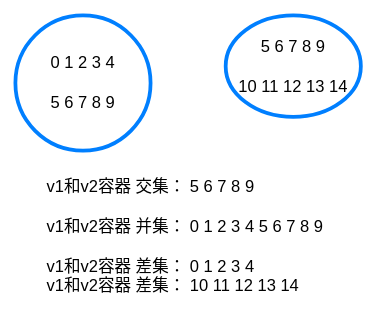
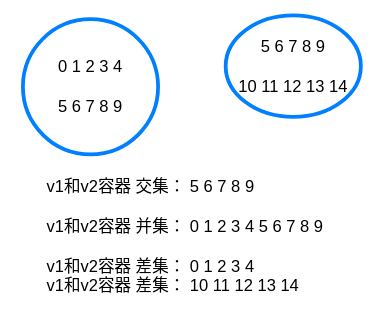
  <mxCell id="0" />
  <mxCell id="1" parent="0" />
- <mxCell id="2" value="0 1 2 3 4&lt;br&gt;&lt;br&gt;5 6 7 8 9" style="ellipse;whiteSpace=wrap;html=1;aspect=fixed;strokeColor=#007FFF;strokeWidth=5;fontSize=22;" vertex="1" parent="1"><mxGeometry x="20" y="20" width="180" height="180" as="geometry" /></mxCell>
+ <mxCell id="2" value="0 1 2 3 4&lt;br&gt;&lt;br&gt;5 6 7 8 9" style="ellipse;whiteSpace=wrap;html=1;aspect=fixed;strokeColor=#007FFF;strokeWidth=5;fontSize=22;" vertex="1" parent="1"><mxGeometry x="30" y="25" width="180" height="180" as="geometry" /></mxCell>
  <mxCell id="3" value="5 6 7 8 9&lt;br&gt;&lt;br&gt;10 11 12 13 14" style="ellipse;whiteSpace=wrap;html=1;aspect=fixed;strokeColor=#007FFF;strokeWidth=5;fontSize=22;" vertex="1" parent="1"><mxGeometry x="300" y="20" width="180" height="135" as="geometry" /></mxCell>
  <mxCell id="4" value="v1和v2容器 交集： 5 6 7 8 9&lt;br&gt;&lt;br&gt;v1和v2容器 并集： 0 1 2 3 4 5 6 7 8 9&amp;nbsp;&lt;br&gt;&lt;br&gt;v1和v2容器 差集： 0 1 2 3 4&lt;br&gt;v1和v2容器 差集： 10 11 12 13 14" style="text;html=1;align=left;verticalAlign=middle;resizable=0;points=[];autosize=1;strokeColor=none;fillColor=none;fontSize=22;" vertex="1" parent="1"><mxGeometry x="60" y="230" width="400" height="170" as="geometry" /></mxCell>
